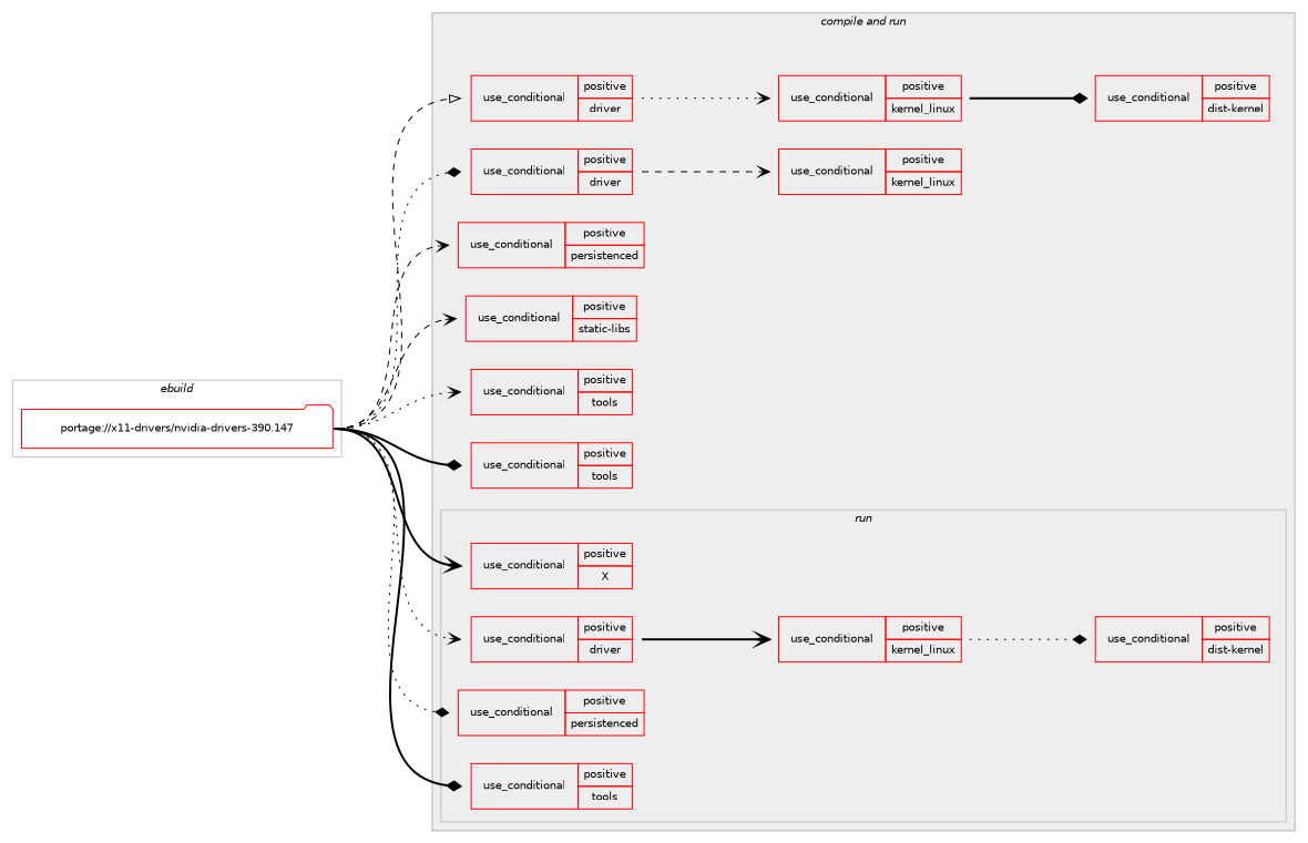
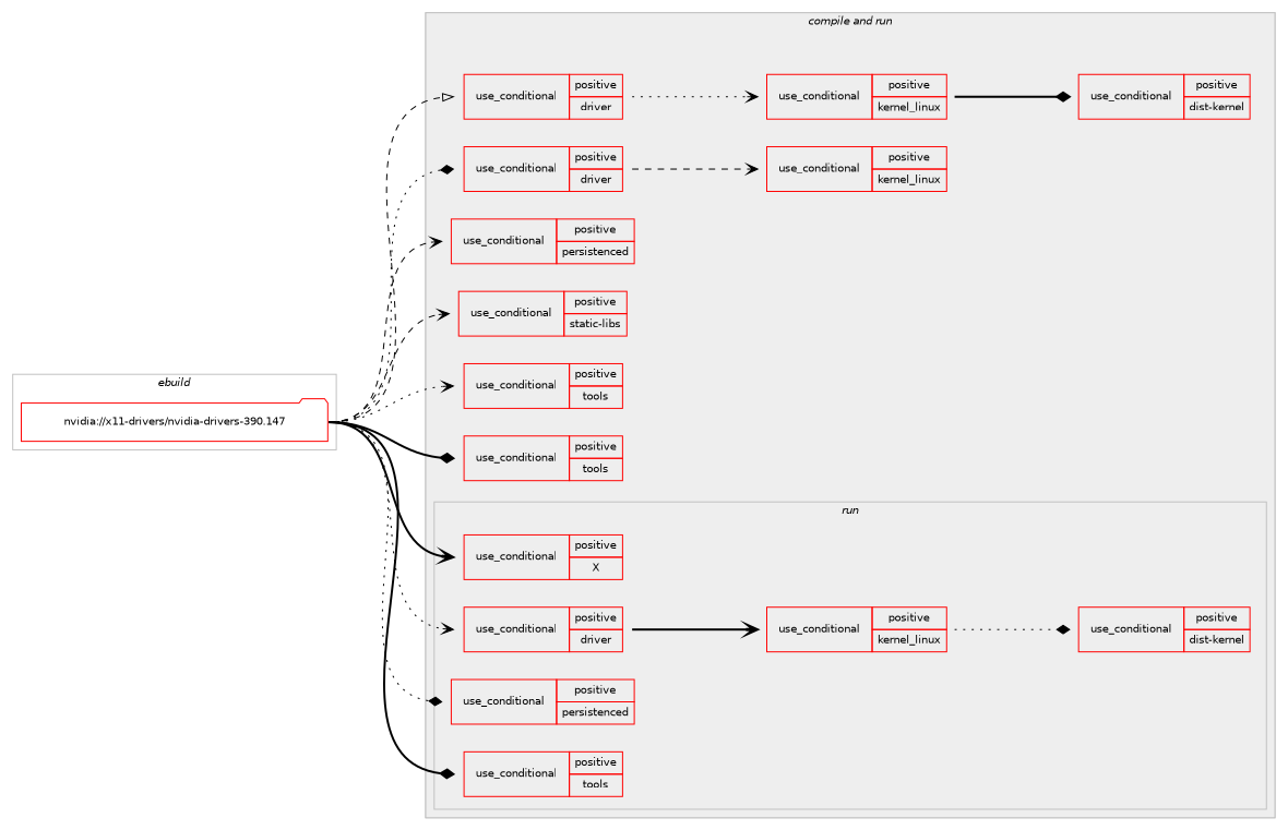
  digraph {
    compound=true
    concentrate=true
    fontname=Helvetica
    fontsize=10
    newrank=true
    rankdir=LR
    ranksep=1.5
    node [color=red fontname=Helvetica fontsize=10 shape=none]
    edge [arrowhead=vee headport=w style=dotted tailport=e weight=20]
-   n1 [label="portage://x11-drivers/nvidia-drivers-390.147" width=4 shape=folder]
+   n1 [label="nvidia://x11-drivers/nvidia-drivers-390.147" width=4 shape=folder]
    n2 [label=<<TABLE BORDER="0" CELLBORDER="1" CELLSPACING="0" CELLPADDING="4"><TR><TD ROWSPAN="3" CELLPADDING="10">use_conditional</TD></TR><TR><TD>positive</TD></TR><TR><TD>dist-kernel</TD></TR></TABLE>>]
    n3 [label=<<TABLE BORDER="0" CELLBORDER="1" CELLSPACING="0" CELLPADDING="4"><TR><TD ROWSPAN="3" CELLPADDING="10">use_conditional</TD></TR><TR><TD>positive</TD></TR><TR><TD>kernel_linux</TD></TR></TABLE>>]
    n4 [label=<<TABLE BORDER="0" CELLBORDER="1" CELLSPACING="0" CELLPADDING="4"><TR><TD ROWSPAN="3" CELLPADDING="10">use_conditional</TD></TR><TR><TD>positive</TD></TR><TR><TD>driver</TD></TR></TABLE>>]
    n5 [label=<<TABLE BORDER="0" CELLBORDER="1" CELLSPACING="0" CELLPADDING="4"><TR><TD ROWSPAN="3" CELLPADDING="10">use_conditional</TD></TR><TR><TD>positive</TD></TR><TR><TD>kernel_linux</TD></TR></TABLE>>]
    n6 [label=<<TABLE BORDER="0" CELLBORDER="1" CELLSPACING="0" CELLPADDING="4"><TR><TD ROWSPAN="3" CELLPADDING="10">use_conditional</TD></TR><TR><TD>positive</TD></TR><TR><TD>driver</TD></TR></TABLE>>]
    n7 [label=<<TABLE BORDER="0" CELLBORDER="1" CELLSPACING="0" CELLPADDING="4"><TR><TD ROWSPAN="3" CELLPADDING="10">use_conditional</TD></TR><TR><TD>positive</TD></TR><TR><TD>persistenced</TD></TR></TABLE>>]
    n8 [label=<<TABLE BORDER="0" CELLBORDER="1" CELLSPACING="0" CELLPADDING="4"><TR><TD ROWSPAN="3" CELLPADDING="10">use_conditional</TD></TR><TR><TD>positive</TD></TR><TR><TD>static-libs</TD></TR></TABLE>>]
    n9 [label=<<TABLE BORDER="0" CELLBORDER="1" CELLSPACING="0" CELLPADDING="4"><TR><TD ROWSPAN="3" CELLPADDING="10">use_conditional</TD></TR><TR><TD>positive</TD></TR><TR><TD>tools</TD></TR></TABLE>>]
    n10 [label=<<TABLE BORDER="0" CELLBORDER="1" CELLSPACING="0" CELLPADDING="4"><TR><TD ROWSPAN="3" CELLPADDING="10">use_conditional</TD></TR><TR><TD>positive</TD></TR><TR><TD>tools</TD></TR></TABLE>>]
    n11 [label=<<TABLE BORDER="0" CELLBORDER="1" CELLSPACING="0" CELLPADDING="4"><TR><TD ROWSPAN="3" CELLPADDING="10">use_conditional</TD></TR><TR><TD>positive</TD></TR><TR><TD>X</TD></TR></TABLE>>]
    n12 [label=<<TABLE BORDER="0" CELLBORDER="1" CELLSPACING="0" CELLPADDING="4"><TR><TD ROWSPAN="3" CELLPADDING="10">use_conditional</TD></TR><TR><TD>positive</TD></TR><TR><TD>dist-kernel</TD></TR></TABLE>>]
    n13 [label=<<TABLE BORDER="0" CELLBORDER="1" CELLSPACING="0" CELLPADDING="4"><TR><TD ROWSPAN="3" CELLPADDING="10">use_conditional</TD></TR><TR><TD>positive</TD></TR><TR><TD>kernel_linux</TD></TR></TABLE>>]
    n14 [label=<<TABLE BORDER="0" CELLBORDER="1" CELLSPACING="0" CELLPADDING="4"><TR><TD ROWSPAN="3" CELLPADDING="10">use_conditional</TD></TR><TR><TD>positive</TD></TR><TR><TD>driver</TD></TR></TABLE>>]
    n15 [label=<<TABLE BORDER="0" CELLBORDER="1" CELLSPACING="0" CELLPADDING="4"><TR><TD ROWSPAN="3" CELLPADDING="10">use_conditional</TD></TR><TR><TD>positive</TD></TR><TR><TD>persistenced</TD></TR></TABLE>>]
    n16 [label=<<TABLE BORDER="0" CELLBORDER="1" CELLSPACING="0" CELLPADDING="4"><TR><TD ROWSPAN="3" CELLPADDING="10">use_conditional</TD></TR><TR><TD>positive</TD></TR><TR><TD>tools</TD></TR></TABLE>>]
    subgraph cluster_1 {
      color=gray
      label=<<i>ebuild</i>>
      rank=same
      n1
    }
    subgraph cluster_2 {
      color=gray
      label=<<i>dependencies</i>>
      subgraph cluster_3 {
        color=gray
        fillcolor="#eeeeee"
        label=<<i>compile</i>>
        style=filled
        subgraph sub_4 {
          color=gray
          fillcolor="#eeeeee"
          label=<<i>compile</i>>
          style=filled
          n4
          subgraph sub_5 {
            color=gray
            fillcolor="#eeeeee"
            label=<<i>compile</i>>
            style=filled
            n3
            subgraph sub_6 {
              color=gray
              fillcolor="#eeeeee"
              label=<<i>compile</i>>
              style=filled
              n2
            }
          }
        }
        subgraph sub_7 {
          color=gray
          fillcolor="#eeeeee"
          label=<<i>compile</i>>
          style=filled
          n6
          subgraph sub_8 {
            color=gray
            fillcolor="#eeeeee"
            label=<<i>compile</i>>
            style=filled
            n5
          }
        }
        subgraph sub_9 {
          color=gray
          fillcolor="#eeeeee"
          label=<<i>compile</i>>
          style=filled
          n7
        }
        subgraph sub_10 {
          color=gray
          fillcolor="#eeeeee"
          label=<<i>compile</i>>
          style=filled
          n8
        }
        subgraph sub_11 {
          color=gray
          fillcolor="#eeeeee"
          label=<<i>compile</i>>
          style=filled
          n9
        }
        subgraph sub_12 {
          color=gray
          fillcolor="#eeeeee"
          label=<<i>compile</i>>
          style=filled
          n10
        }
      }
      subgraph cluster_13 {
        color=gray
        fillcolor="#eeeeee"
        label=<<i>compile and run</i>>
        style=filled
      }
      subgraph cluster_14 {
        color=gray
        fillcolor="#eeeeee"
        label=<<i>run</i>>
        style=filled
        subgraph sub_15 {
          color=gray
          fillcolor="#eeeeee"
          label=<<i>run</i>>
          style=filled
          n11
        }
        subgraph sub_16 {
          color=gray
          fillcolor="#eeeeee"
          label=<<i>run</i>>
          style=filled
          n14
          subgraph sub_17 {
            color=gray
            fillcolor="#eeeeee"
            label=<<i>run</i>>
            style=filled
            n13
            subgraph sub_18 {
              color=gray
              fillcolor="#eeeeee"
              label=<<i>run</i>>
              style=filled
              n12
            }
          }
        }
        subgraph sub_19 {
          color=gray
          fillcolor="#eeeeee"
          label=<<i>run</i>>
          style=filled
          n15
        }
        subgraph sub_20 {
          color=gray
          fillcolor="#eeeeee"
          label=<<i>run</i>>
          style=filled
          n16
        }
      }
    }
    subgraph cluster_21 {
      color=gray
      label=<<i>candidates</i>>
      rank=same
    }
    n1 -> n4 [arrowhead=onormal style=dashed]
    n1 -> n6 [arrowhead=diamond]
    n1 -> n7 [style=dashed]
    n1 -> n8 [style=dashed]
    n1 -> n9
    n1 -> n10 [arrowhead=diamond style=bold]
    n1 -> n11 [style=bold]
    n1 -> n14
    n1 -> n15 [arrowhead=diamond]
    n1 -> n16 [arrowhead=diamond style=bold]
    n3 -> n2 [arrowhead=diamond style=bold]
    n4 -> n3
    n6 -> n5 [style=dashed]
    n13 -> n12 [arrowhead=diamond]
    n14 -> n13 [style=bold]
  }
